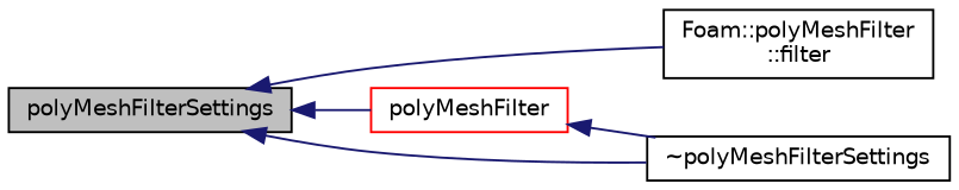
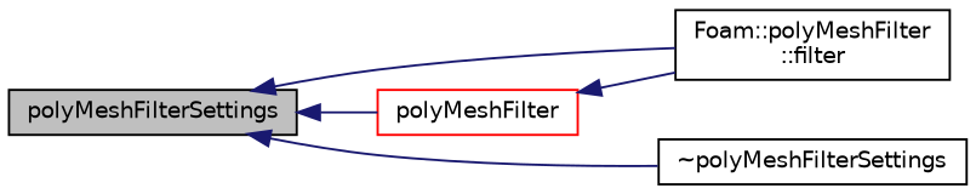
  digraph {
    rankdir=LR
    node [color=black fontname=Helvetica fontsize=10 shape=record]
    edge [color=midnightblue dir=back fontname=Helvetica fontsize=10 labelfontname=Helvetica labelfontsize=10 style=solid]
    n1 [fillcolor=grey75 fontcolor=black height=0.2 label=polyMeshFilterSettings style=filled width=0.4]
    n2 [height=0.2 label="Foam::polyMeshFilter\l::filter" width=0.4]
    n3 [color=red height=0.2 label=polyMeshFilter width=0.4]
    n4 [height=0.2 label="~polyMeshFilterSettings" width=0.4]
    n1 -> n2
    n1 -> n3
    n1 -> n4
-   n3 -> n4
+   n3 -> n2
  }
